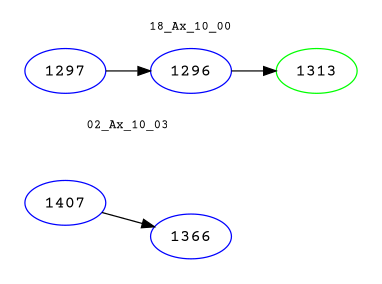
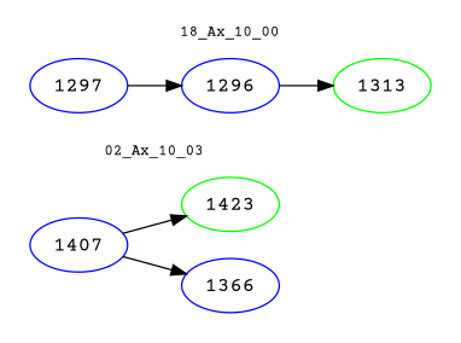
  digraph {
    fontname="Courier Prime"
    rankdir=LR
    node [color=blue fontname="Courier Prime"]
    edge [color=black fontname="Courier Prime"]
    n1 [label=1407]
    n2 [label=1366]
+   n3 [color=green label=1423]
    n4 [label=1297]
    n5 [label=1296]
    n6 [color=green label=1313]
    subgraph cluster_1 {
      color=white
      fontsize=10
      label="02_Ax_10_03"
      n1
      n2
+     n3
    }
    subgraph cluster_2 {
      color=white
      fontsize=10
      label="18_Ax_10_00"
      n4
      n5
      n6
    }
    n1 -> n2
+   n1 -> n3
    n4 -> n5
    n5 -> n6
  }
